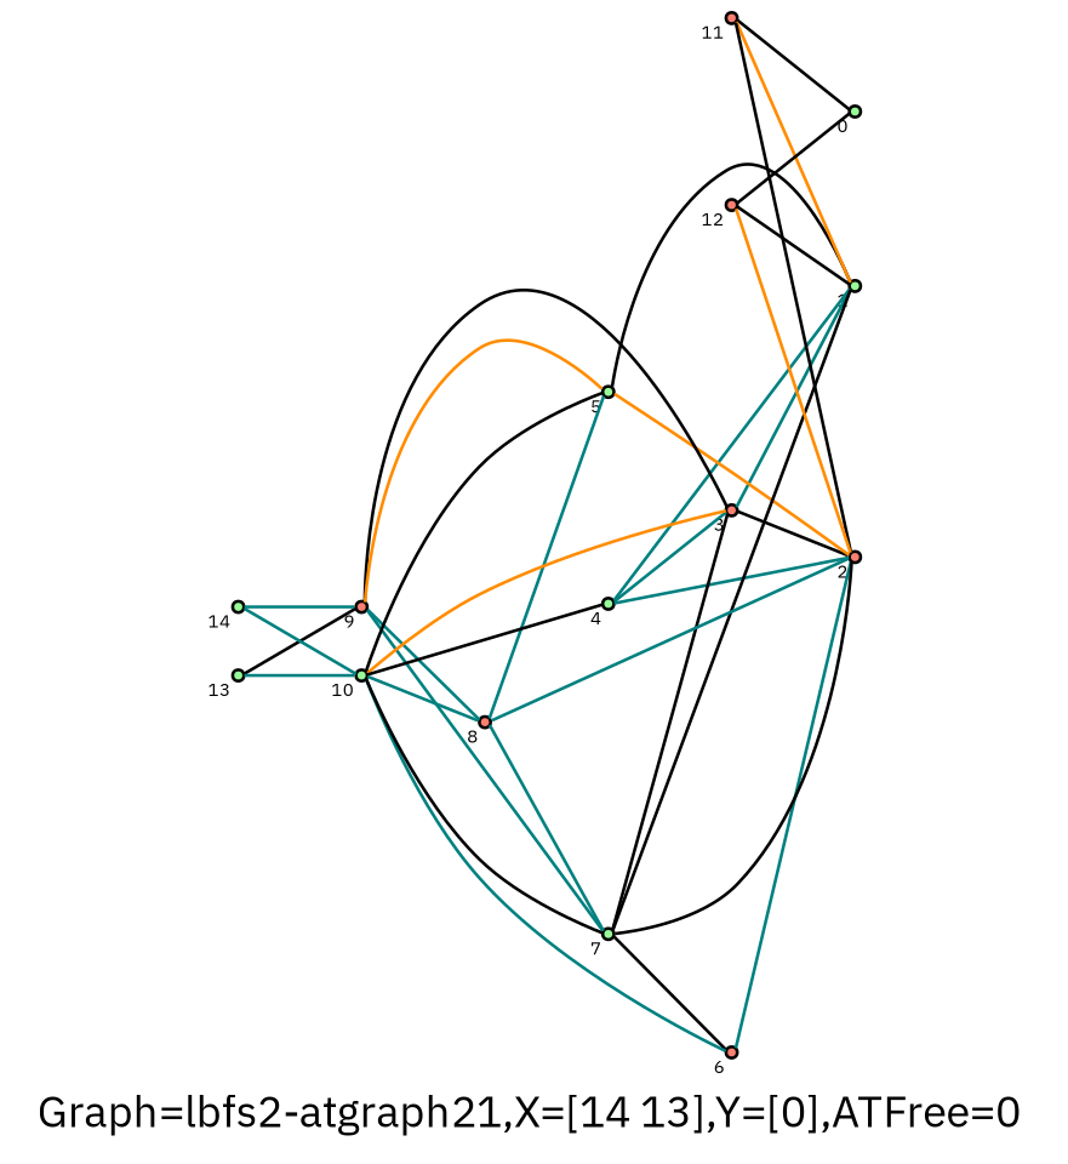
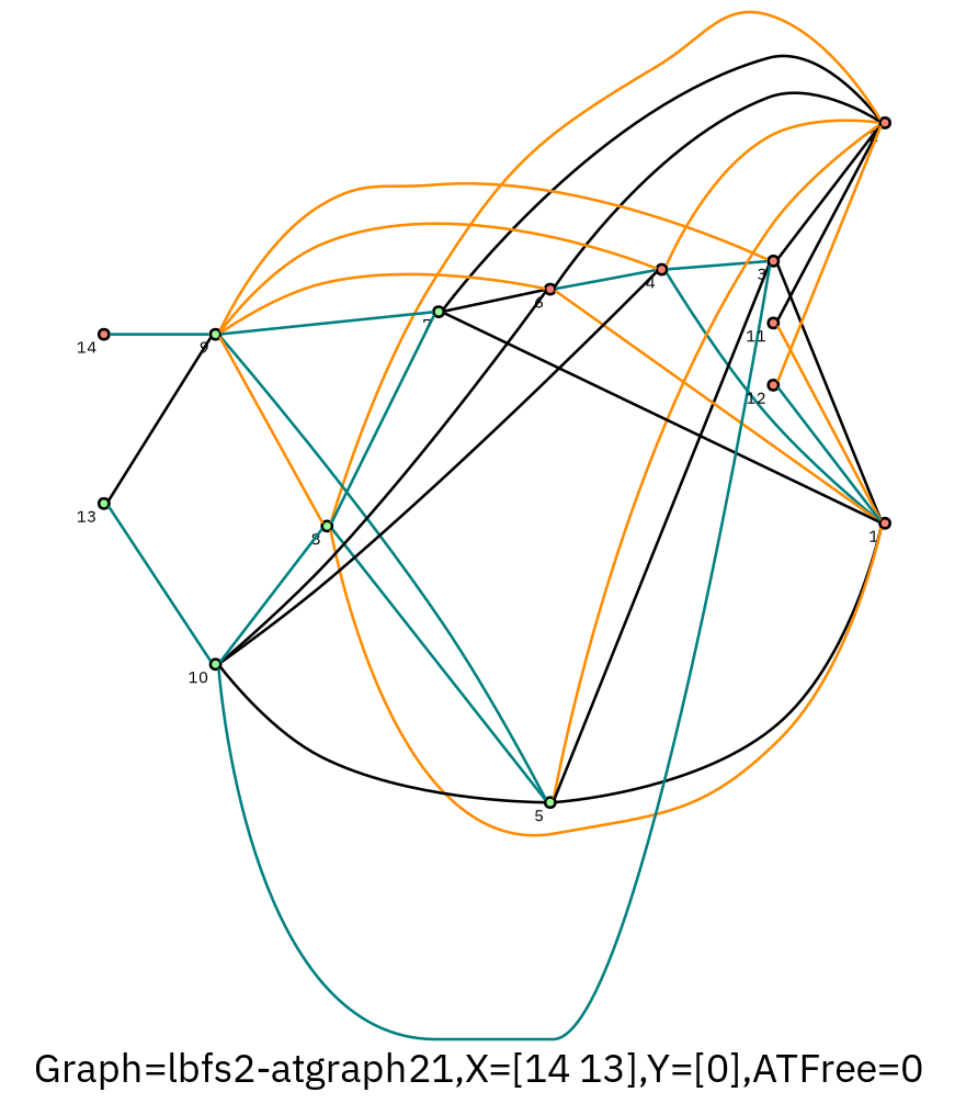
  graph {
    fontname="IBM Plex Sans"
    label="Graph=lbfs2-atgraph21,X=[14 13],Y=[0],ATFree=0 "
    labelloc=bottom
    rankdir=LR
    node [fillcolor=palegreen fontname="IBM Plex Sans" fontsize=6 shape=point style=filled]
    edge [color=black fontname="IBM Plex Sans"]
-   0 [xlabel=0]
-   1 [xlabel=1]
+   1 [fillcolor=salmon xlabel=1]
    2 [fillcolor=salmon xlabel=2]
    3 [fillcolor=salmon xlabel=3]
-   4 [xlabel=4]
+   4 [fillcolor=salmon xlabel=4]
    5 [xlabel=5]
    6 [fillcolor=salmon xlabel=6]
    7 [xlabel=7]
-   8 [fillcolor=salmon xlabel=8]
-   9 [fillcolor=salmon xlabel=9]
+   8 [xlabel=8]
+   9 [xlabel=9]
    10 [xlabel=10]
    11 [fillcolor=salmon xlabel=11]
    12 [fillcolor=salmon xlabel=12]
    13 [xlabel=13]
-   14 [xlabel=14]
-   3 -- 1 [color=teal]
+   14 [fillcolor=salmon xlabel=14]
+   3 -- 1
    3 -- 2
    4 -- 1 [color=teal]
-   4 -- 2 [color=teal]
+   4 -- 2 [color=darkorange]
    4 -- 3 [color=teal]
    5 -- 1
    5 -- 2 [color=darkorange]
-   7 -- 3
-   6 -- 2 [color=teal]
+   5 -- 3
+   6 -- 1 [color=darkorange]
+   6 -- 2
+   6 -- 4 [color=teal]
    7 -- 1
    7 -- 2
    7 -- 6
-   8 -- 2 [color=teal]
+   8 -- 1 [color=darkorange]
+   8 -- 2 [color=darkorange]
    8 -- 5 [color=teal]
    8 -- 7 [color=teal]
-   9 -- 3
-   9 -- 5 [color=darkorange]
+   9 -- 3 [color=darkorange]
+   9 -- 4 [color=darkorange]
+   9 -- 5 [color=teal]
+   9 -- 6 [color=darkorange]
    9 -- 7 [color=teal]
-   9 -- 8 [color=teal]
-   10 -- 3 [color=darkorange]
+   9 -- 8 [color=darkorange]
+   10 -- 3 [color=teal]
    10 -- 4
    10 -- 5
-   10 -- 6 [color=teal]
-   10 -- 7
+   10 -- 6
    10 -- 8 [color=teal]
-   11 -- 0
    11 -- 1 [color=darkorange]
    11 -- 2
-   12 -- 0
-   12 -- 1
+   12 -- 1 [color=teal]
    12 -- 2 [color=darkorange]
    13 -- 9
    13 -- 10 [color=teal]
    14 -- 9 [color=teal]
-   14 -- 10 [color=teal]
  }
